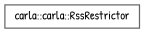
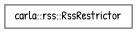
  digraph {
    rankdir=LR
    fontname="Patrick Hand"
-   n1 [color=grey40 fillcolor=white fontname="Patrick Hand" fontsize=10 height=0.2 label="carla::carla::RssRestrictor" shape=box style=filled width=0.4]
+   n1 [color=grey40 fillcolor=white fontname="Patrick Hand" fontsize=10 height=0.2 label="carla::rss::RssRestrictor" shape=box style=filled width=0.4]
  }
